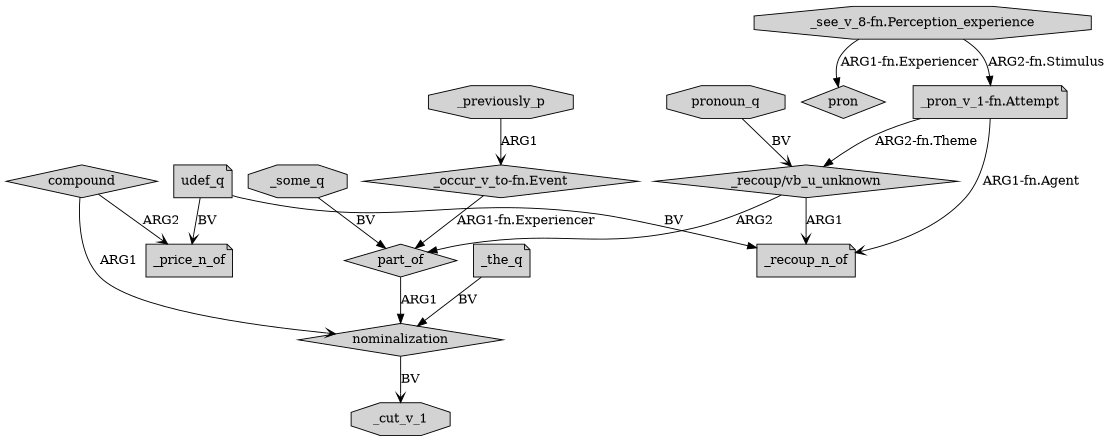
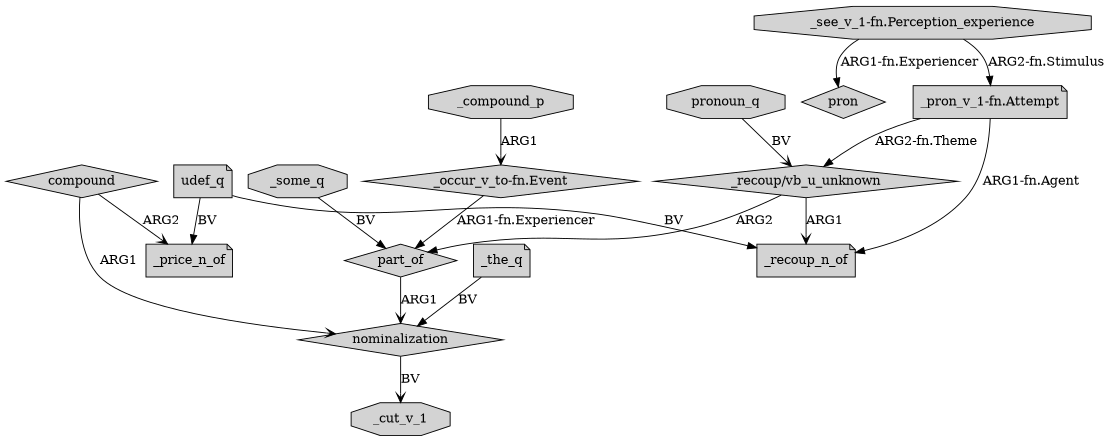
  digraph {
    node [shape=diamond style=filled]
    edge [arrowhead=normal]
    udef_q [shape=note]
    n2 [label=_recoup_n_of shape=note]
    _price_n_of [shape=note]
    _some_q [shape=octagon]
    part_of
    nominalization
    _cut_v_1 [shape=octagon]
    compound
-   "_see_v_1-fn.Perception_experience" [shape=octagon label="_see_v_8-fn.Perception_experience"]
+   "_see_v_1-fn.Perception_experience" [shape=octagon]
    pron
    n11 [label="_pron_v_1-fn.Attempt" shape=note]
    "_recoup/vb_u_unknown"
    pronoun_q [shape=octagon]
    "_occur_v_to-fn.Event"
-   _previously_p [shape=octagon]
+   _previously_p [shape=octagon label=_compound_p]
    _the_q [shape=note]
    udef_q -> n2 [label=BV]
-   udef_q -> _price_n_of [arrowhead=vee label=BV]
+   udef_q -> _price_n_of [label=BV]
    _some_q -> part_of [label=BV]
-   part_of -> nominalization [label=ARG1]
+   part_of -> nominalization [arrowhead=vee label=ARG1]
    nominalization -> _cut_v_1 [arrowhead=vee label=BV]
    compound -> _price_n_of [arrowhead=vee label=ARG2]
    compound -> nominalization [arrowhead=vee label=ARG1]
    "_see_v_1-fn.Perception_experience" -> pron [label="ARG1-fn.Experiencer"]
    "_see_v_1-fn.Perception_experience" -> n11 [label="ARG2-fn.Stimulus"]
-   n11 -> n2 [arrowhead=vee label="ARG1-fn.Agent"]
+   n11 -> n2 [label="ARG1-fn.Agent"]
    n11 -> "_recoup/vb_u_unknown" [label="ARG2-fn.Theme"]
    "_recoup/vb_u_unknown" -> n2 [arrowhead=vee label=ARG1]
    "_recoup/vb_u_unknown" -> part_of [label=ARG2]
    pronoun_q -> "_recoup/vb_u_unknown" [arrowhead=vee label=BV]
    "_occur_v_to-fn.Event" -> part_of [label="ARG1-fn.Experiencer"]
    _previously_p -> "_occur_v_to-fn.Event" [arrowhead=vee label=ARG1]
    _the_q -> nominalization [label=BV]
  }
